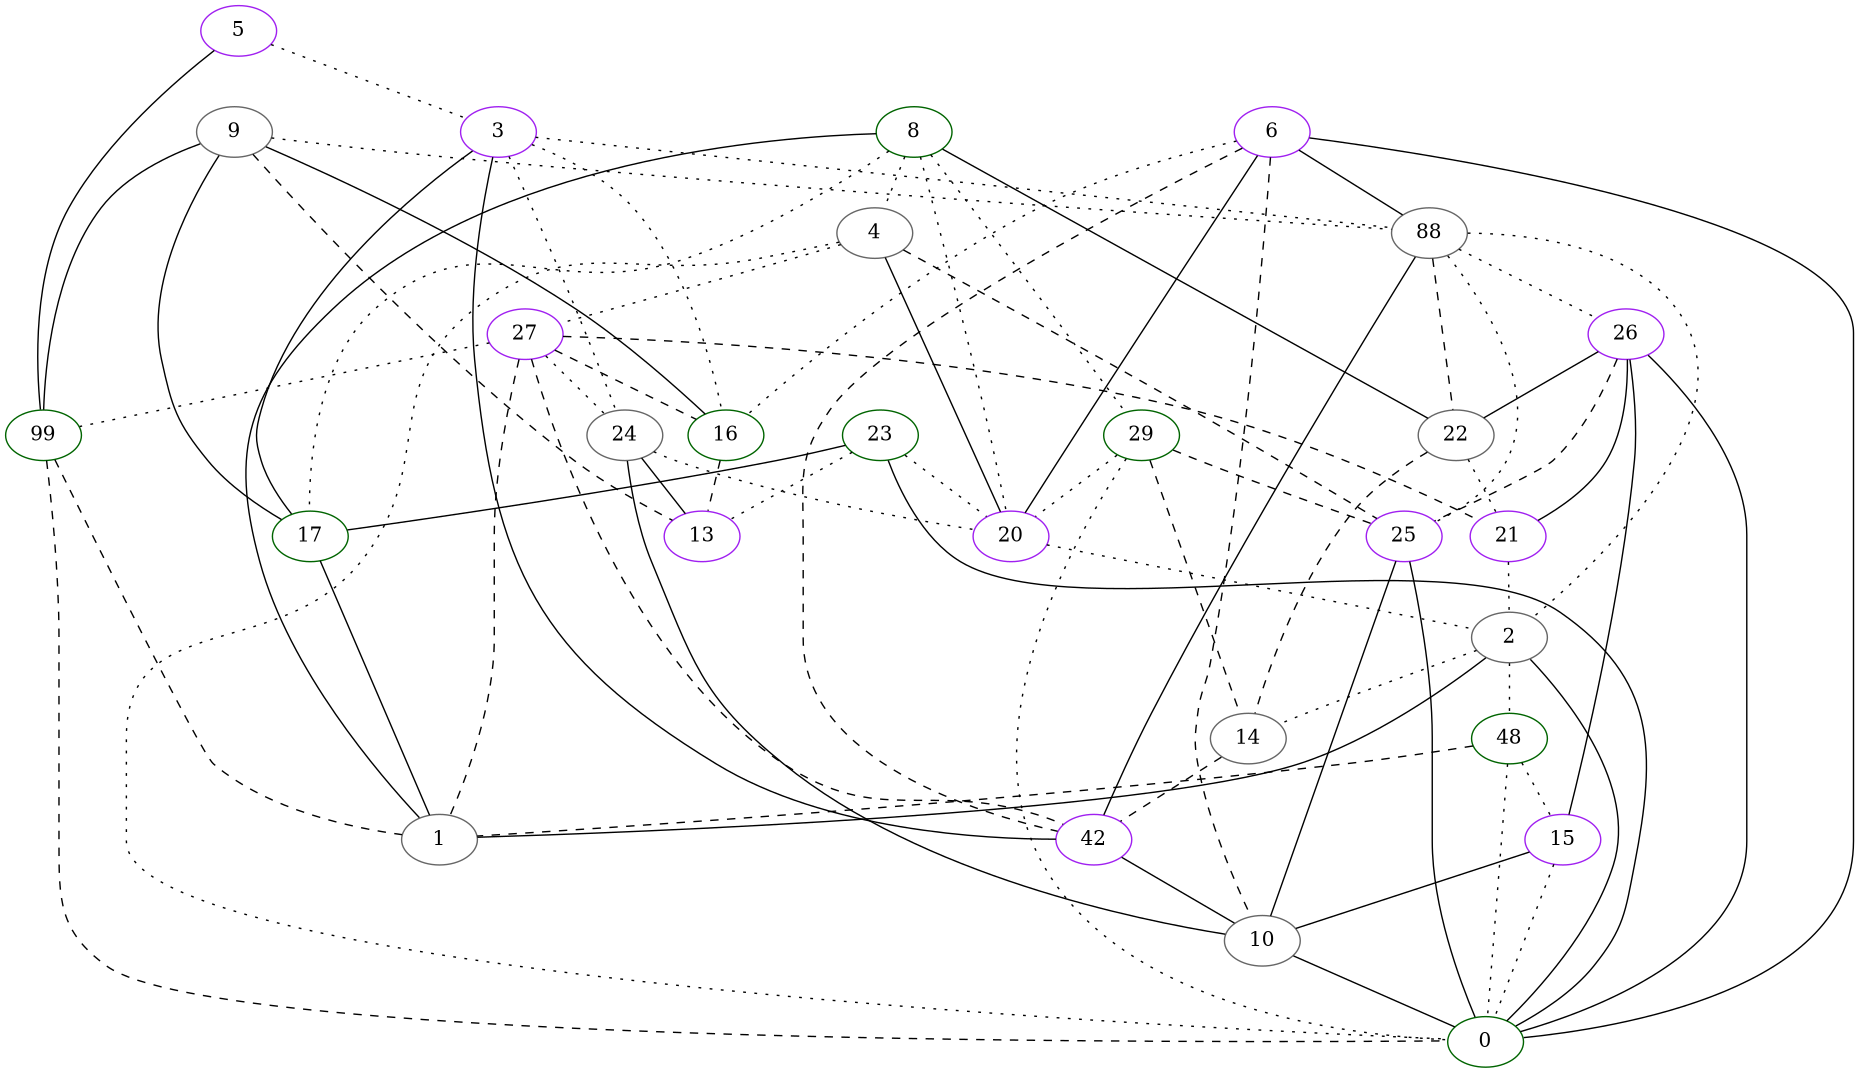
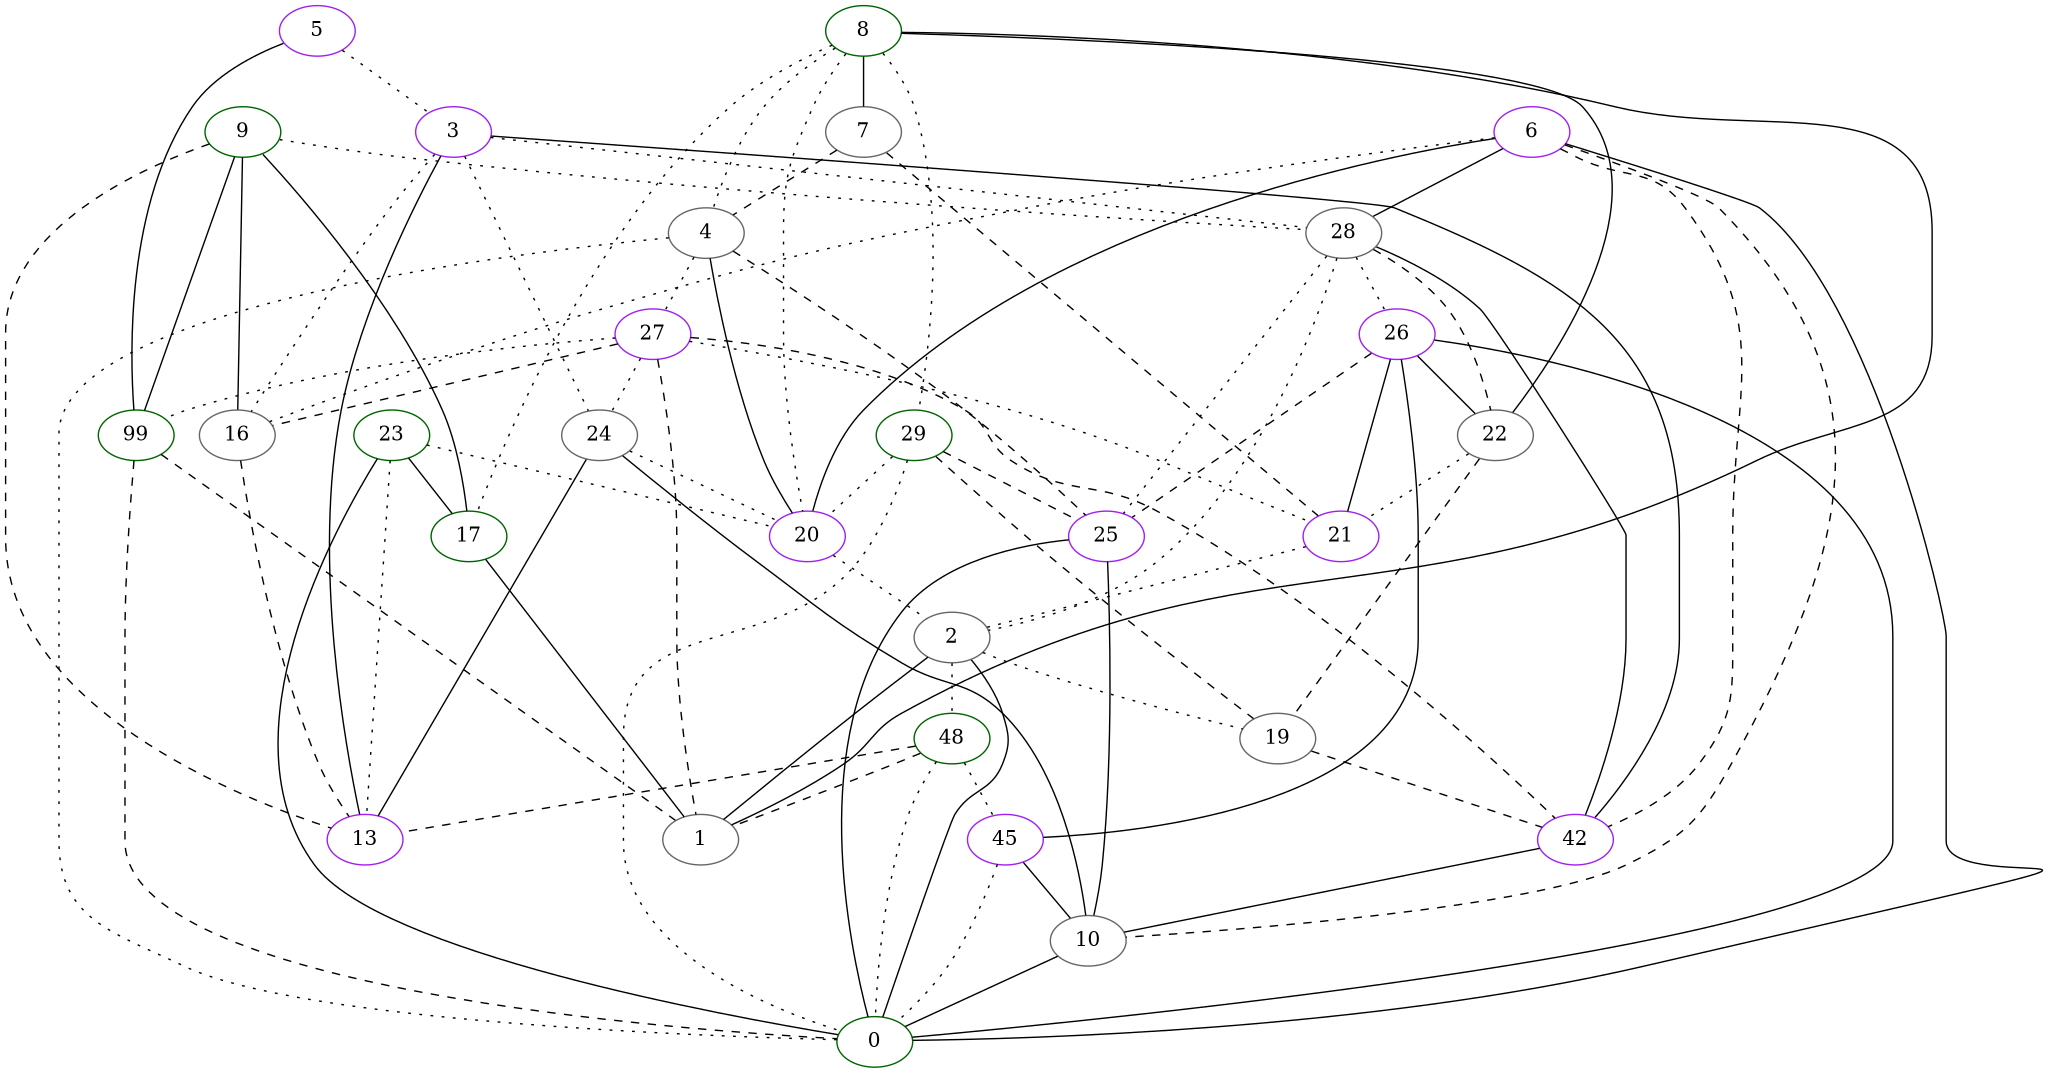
  digraph {
    node [color=purple]
    edge [color=black dir=none style=dotted]
    20
    2 [color=gray40]
-   14 [color=gray40]
+   14 [color=gray40 label=19]
    0 [color=darkgreen]
    1 [color=gray40]
    n6 [color=darkgreen label=48]
    22 [color=gray40]
    21
    n9 [label=42]
-   9 [color=gray40]
+   9 [color=darkgreen]
    13
    n12 [color=darkgreen label=99]
    17 [color=darkgreen]
-   28 [color=gray40 label=88]
-   16 [color=darkgreen]
+   28 [color=gray40]
+   16 [color=gray40]
    25
    26
+   7 [color=gray40]
    4 [color=gray40]
    10 [color=gray40]
    27
    24 [color=gray40]
-   15
+   15 [label=45]
    29 [color=darkgreen]
    8 [color=darkgreen]
    5
    3
    6
    23 [color=darkgreen]
    subgraph sub_1 {
      20
      2
      14
      0
      1
      n6
      22
      21
      n9
      9
      13
      n12
      17
      28
      16
      25
      26
+     7
      4
      10
      27
      24
      15
      29
      8
      5
      3
      6
      23
    }
    20 -> 2
    2 -> 14
    2 -> 0 [style=solid]
    2 -> 1 [style=solid]
    2 -> n6
    14 -> n9 [style=dashed]
    n6 -> 0
    n6 -> 1 [style=dashed]
+   n6 -> 13 [style=dashed]
    n6 -> 15
    22 -> 14 [style=dashed]
    22 -> 21
    21 -> 2
    n9 -> 10 [style=solid]
    9 -> 13 [style=dashed]
    9 -> n12 [style=solid]
    9 -> 17 [style=solid]
    9 -> 28
    9 -> 16 [style=solid]
    n12 -> 0 [style=dashed]
    n12 -> 1 [style=dashed]
    17 -> 1 [style=solid]
    28 -> 2
    28 -> 22 [style=dashed]
    28 -> n9 [style=solid]
    28 -> 25
    28 -> 26
    16 -> 13 [style=dashed]
    25 -> 0 [style=solid]
    25 -> 10 [style=solid]
    26 -> 0 [style=solid]
    26 -> 22 [style=solid]
    26 -> 21 [style=solid]
    26 -> 25 [style=dashed]
    26 -> 15 [style=solid]
+   7 -> 21 [style=dashed]
+   7 -> 4 [style=dashed]
    4 -> 20 [style=solid]
    4 -> 0
    4 -> 25 [style=dashed]
    4 -> 27
    10 -> 0 [style=solid]
    27 -> 1 [style=dashed]
-   27 -> 21 [style=dashed]
+   27 -> 21
    27 -> n9 [style=dashed]
    27 -> n12
    27 -> 16 [style=dashed]
    27 -> 24
    24 -> 20
    24 -> 13 [style=solid]
    24 -> 10 [style=solid]
    15 -> 0
    15 -> 10 [style=solid]
    29 -> 20
    29 -> 14 [style=dashed]
    29 -> 0
    29 -> 25 [style=dashed]
    8 -> 20
    8 -> 1 [style=solid]
    8 -> 22 [style=solid]
    8 -> 17
+   8 -> 7 [style=solid]
    8 -> 4
    8 -> 29
    5 -> n12 [style=solid]
    5 -> 3
    3 -> n9 [style=solid]
-   3 -> 17 [style=solid]
+   3 -> 13 [style=solid]
    3 -> 28
    3 -> 16
    3 -> 24
    6 -> 20 [style=solid]
    6 -> 0 [style=solid]
    6 -> n9 [style=dashed]
    6 -> 28 [style=solid]
    6 -> 16
    6 -> 10 [style=dashed]
    23 -> 20
    23 -> 0 [style=solid]
    23 -> 13
    23 -> 17 [style=solid]
  }
